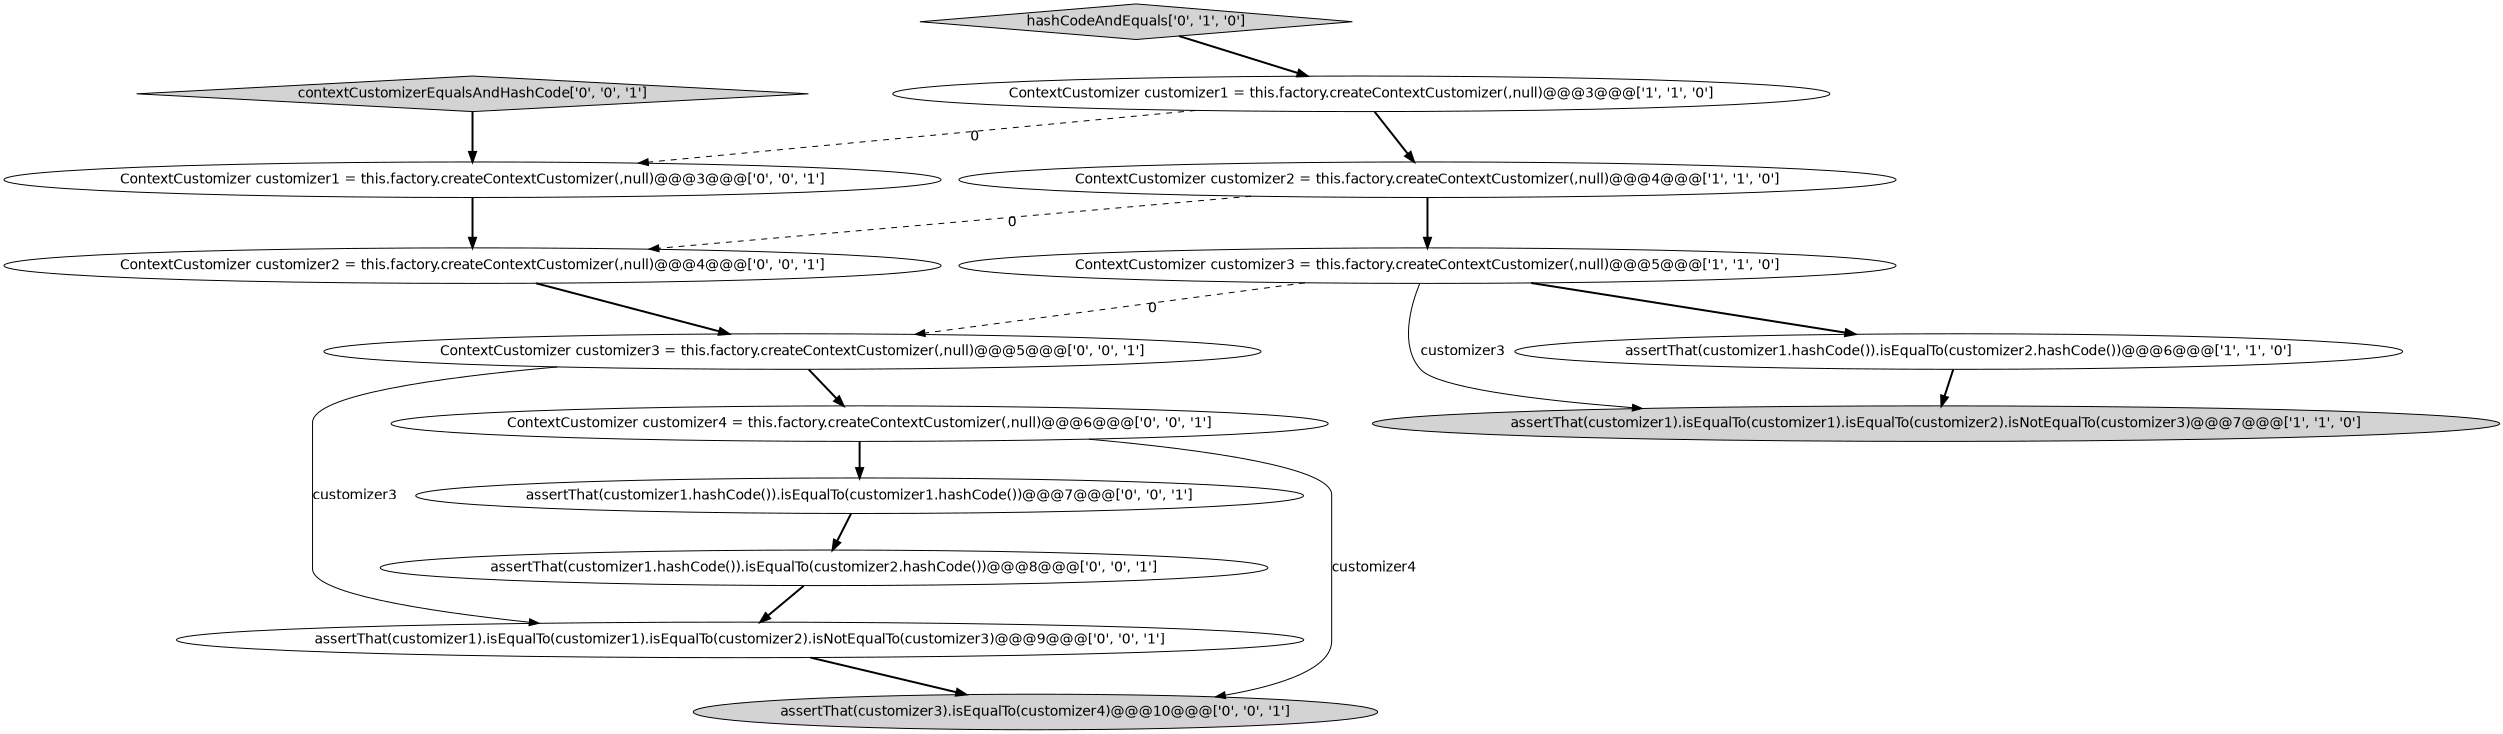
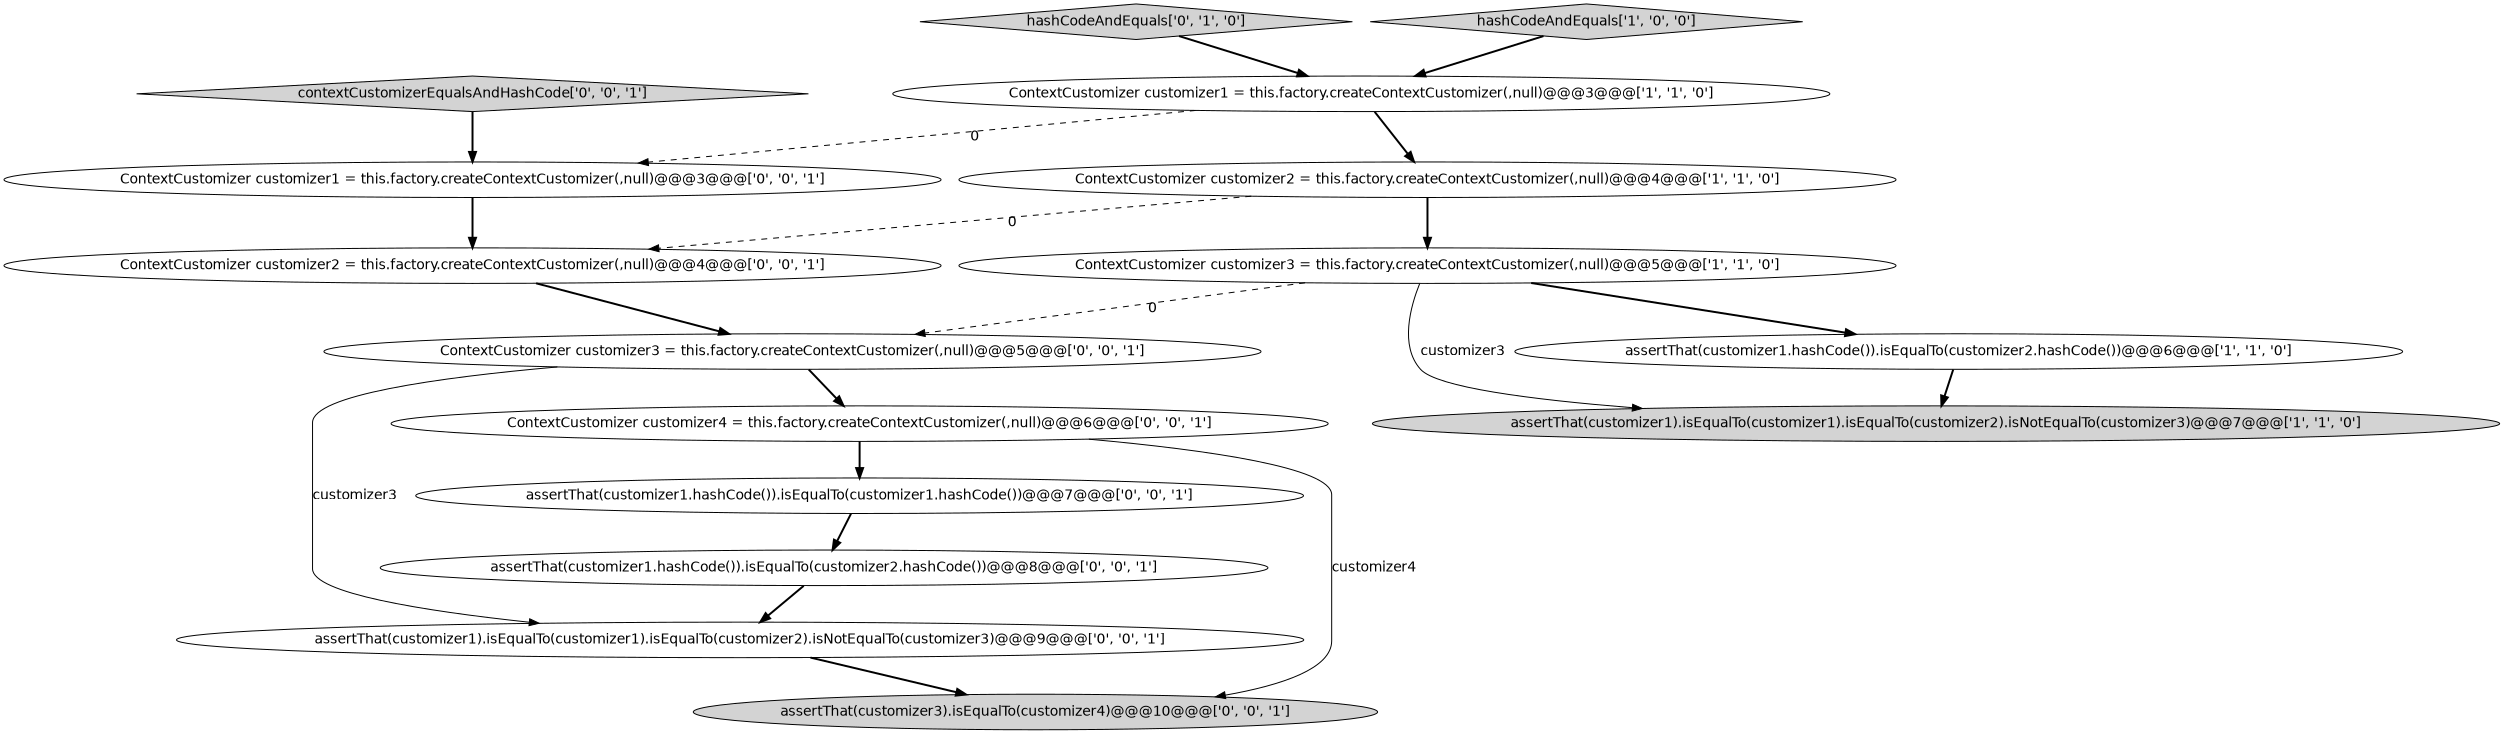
  digraph {
    fontname="DejaVu Sans"
    node [fillcolor=white shape=ellipse style=filled fontname="DejaVu Sans"]
    edge [style=bold fontname="DejaVu Sans"]
    n1 [label="ContextCustomizer customizer2 = this.factory.createContextCustomizer(,null)@@@4@@@['0', '0', '1']"]
    n2 [label="ContextCustomizer customizer3 = this.factory.createContextCustomizer(,null)@@@5@@@['0', '0', '1']"]
    n3 [label="ContextCustomizer customizer1 = this.factory.createContextCustomizer(,null)@@@3@@@['1', '1', '0']"]
    n4 [label="ContextCustomizer customizer2 = this.factory.createContextCustomizer(,null)@@@4@@@['1', '1', '0']"]
    n5 [label="ContextCustomizer customizer1 = this.factory.createContextCustomizer(,null)@@@3@@@['0', '0', '1']"]
    n6 [fillcolor=lightgray label="hashCodeAndEquals['0', '1', '0']" shape=diamond]
    n7 [label="assertThat(customizer1.hashCode()).isEqualTo(customizer2.hashCode())@@@8@@@['0', '0', '1']"]
    n8 [label="assertThat(customizer1).isEqualTo(customizer1).isEqualTo(customizer2).isNotEqualTo(customizer3)@@@9@@@['0', '0', '1']"]
    n9 [fillcolor=lightgray label="contextCustomizerEqualsAndHashCode['0', '0', '1']" shape=diamond]
    n10 [label="ContextCustomizer customizer3 = this.factory.createContextCustomizer(,null)@@@5@@@['1', '1', '0']"]
+   n11 [fillcolor=lightgray label="hashCodeAndEquals['1', '0', '0']" shape=diamond]
    n12 [label="assertThat(customizer1.hashCode()).isEqualTo(customizer1.hashCode())@@@7@@@['0', '0', '1']"]
    n13 [fillcolor=lightgray label="assertThat(customizer1).isEqualTo(customizer1).isEqualTo(customizer2).isNotEqualTo(customizer3)@@@7@@@['1', '1', '0']"]
    n14 [label="assertThat(customizer1.hashCode()).isEqualTo(customizer2.hashCode())@@@6@@@['1', '1', '0']"]
    n15 [label="ContextCustomizer customizer4 = this.factory.createContextCustomizer(,null)@@@6@@@['0', '0', '1']"]
    n16 [fillcolor=lightgray label="assertThat(customizer3).isEqualTo(customizer4)@@@10@@@['0', '0', '1']"]
    n1 -> n2
    n2 -> n8 [label=customizer3 style=solid]
    n2 -> n15
    n3 -> n4
    n3 -> n5 [label=0 style=dashed]
    n4 -> n1 [label=0 style=dashed]
    n4 -> n10
    n5 -> n1
    n6 -> n3
    n7 -> n8
    n8 -> n16
    n9 -> n5
    n10 -> n2 [label=0 style=dashed]
    n10 -> n13 [label=customizer3 style=solid]
    n10 -> n14
+   n11 -> n3
    n12 -> n7
    n14 -> n13
    n15 -> n12
    n15 -> n16 [label=customizer4 style=solid]
  }
